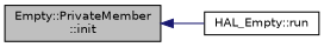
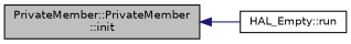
  digraph {
    rankdir=LR
    node [color=black fontname=Helvetica fontsize=10 shape=record style=filled]
-   n1 [fillcolor=grey75 fontcolor=black height=0.2 label="Empty::PrivateMember\l::init" width=0.4]
+   n1 [fillcolor=grey75 fontcolor=black height=0.2 label="PrivateMember::PrivateMember\l::init" width=0.4]
    n2 [fillcolor=white height=0.2 label="HAL_Empty::run" width=0.4]
    n1 -> n2 [color=midnightblue dir=back fontname=Helvetica fontsize=10 labelfontname=Helvetica labelfontsize=10 style=solid]
  }
